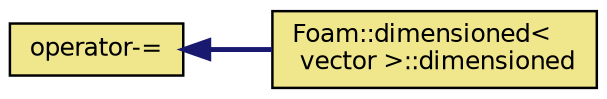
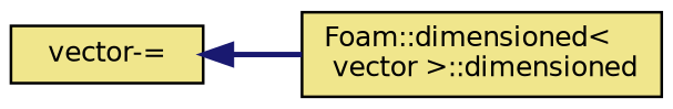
  digraph {
    rankdir=LR
    node [color=black fillcolor=khaki fontname=Helvetica fontsize=10 shape=record style=filled]
-   n1 [fontcolor=black height=0.2 label="operator-=" width=0.4]
+   n1 [fontcolor=black height=0.2 label="vector-=" width=0.4]
    n2 [height=0.2 label="Foam::dimensioned\<\l vector \>::dimensioned" width=0.4]
    n1 -> n2 [color=midnightblue dir=back fontname=Helvetica fontsize=10 labelfontname=Helvetica labelfontsize=10 style=bold]
  }
